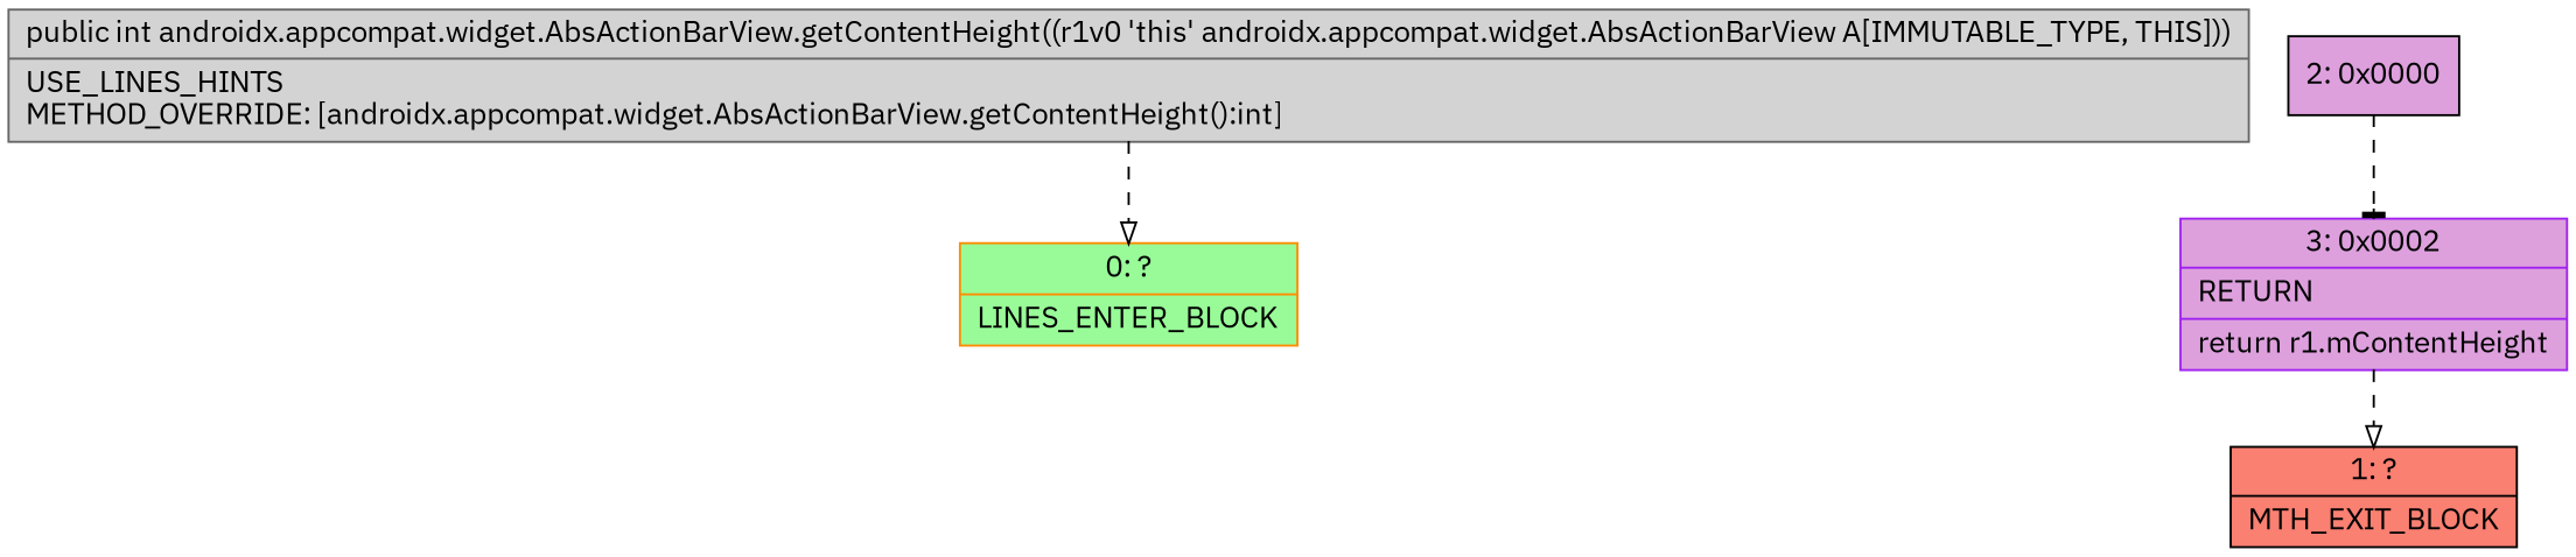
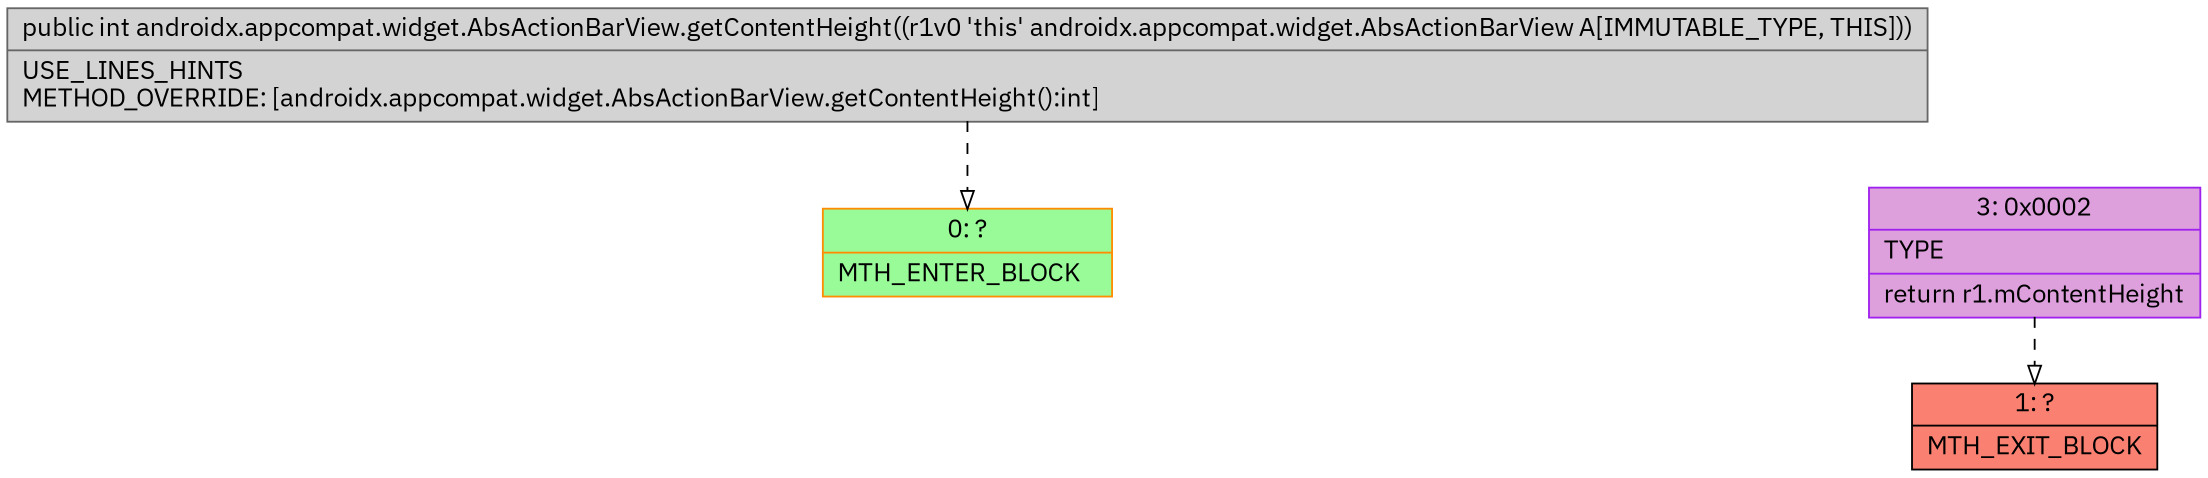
  digraph {
    fontname="IBM Plex Sans"
    node [color=black fillcolor=plum fontname="IBM Plex Sans" shape=record style=filled]
    edge [arrowhead=onormal color=black fontname="IBM Plex Sans" style=dashed]
-   n1 [color=darkorange fillcolor=palegreen label="{0\:\ ?|LINES_ENTER_BLOCK\l}"]
-   n2 [label="{2\:\ 0x0000}"]
-   n3 [color=purple label="{3\:\ 0x0002|RETURN\l|return r1.mContentHeight\l}"]
+   n1 [color=darkorange fillcolor=palegreen label="{0\:\ ?|MTH_ENTER_BLOCK\l}"]
+   n3 [color=purple label="{3\:\ 0x0002|TYPE\l|return r1.mContentHeight\l}"]
    n4 [fillcolor=salmon label="{1\:\ ?|MTH_EXIT_BLOCK\l}"]
    n5 [color=gray40 fillcolor=lightgrey label="{public int androidx.appcompat.widget.AbsActionBarView.getContentHeight((r1v0 'this' androidx.appcompat.widget.AbsActionBarView A[IMMUTABLE_TYPE, THIS]))  | USE_LINES_HINTS\lMETHOD_OVERRIDE: [androidx.appcompat.widget.AbsActionBarView.getContentHeight():int]\l}"]
-   n2 -> n3 [arrowhead=tee]
    n3 -> n4
    n5 -> n1
  }
